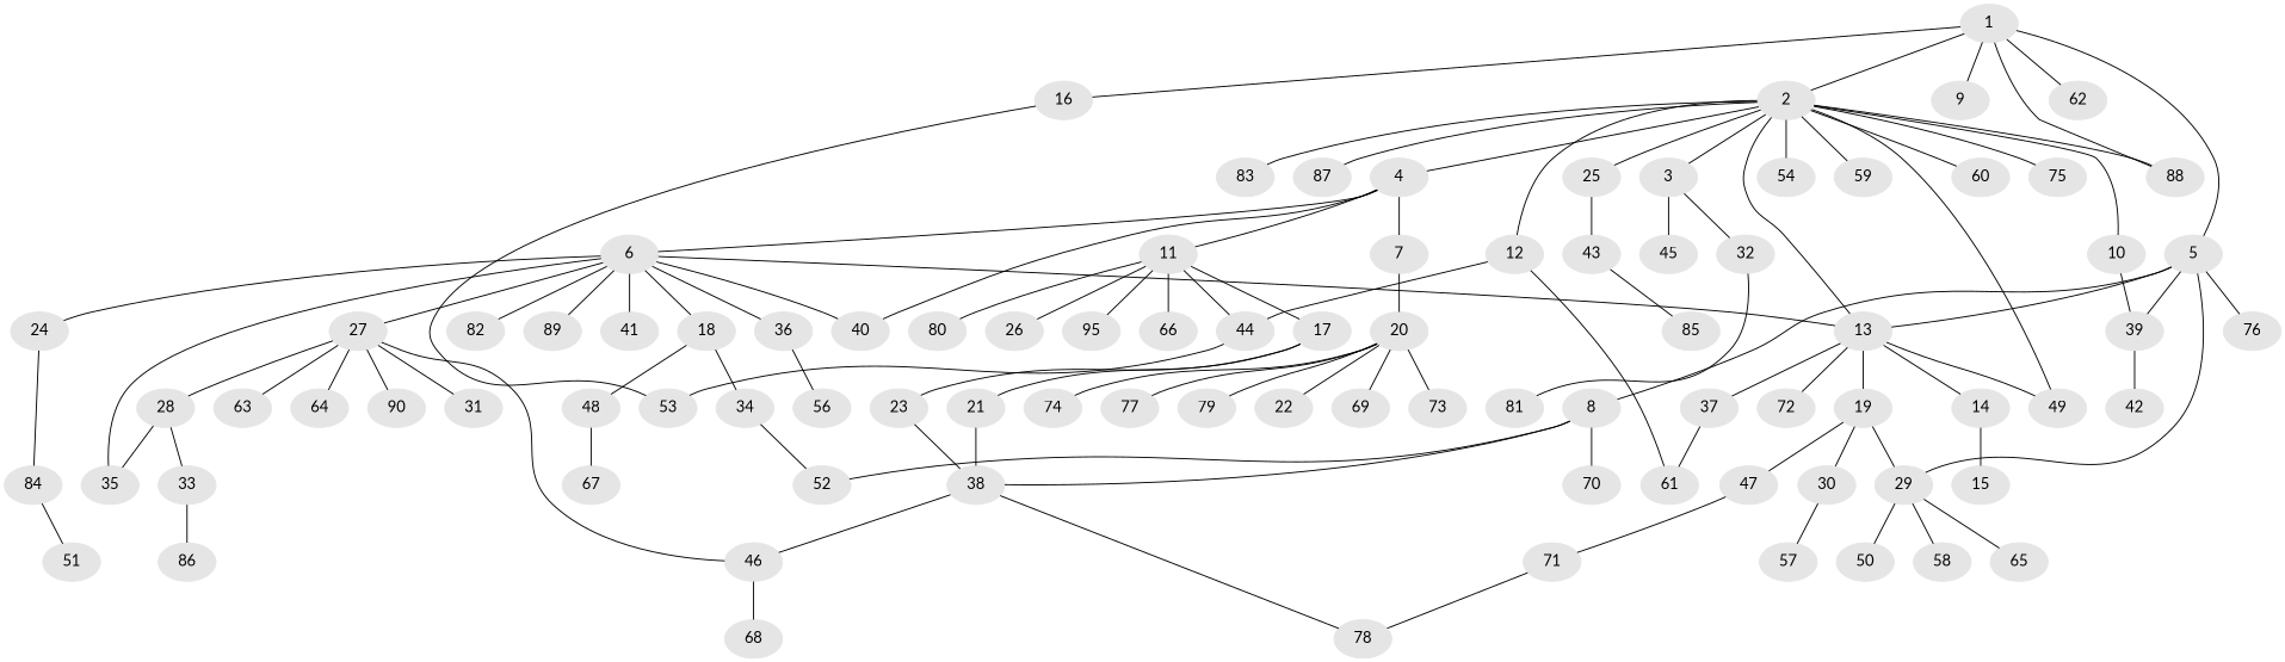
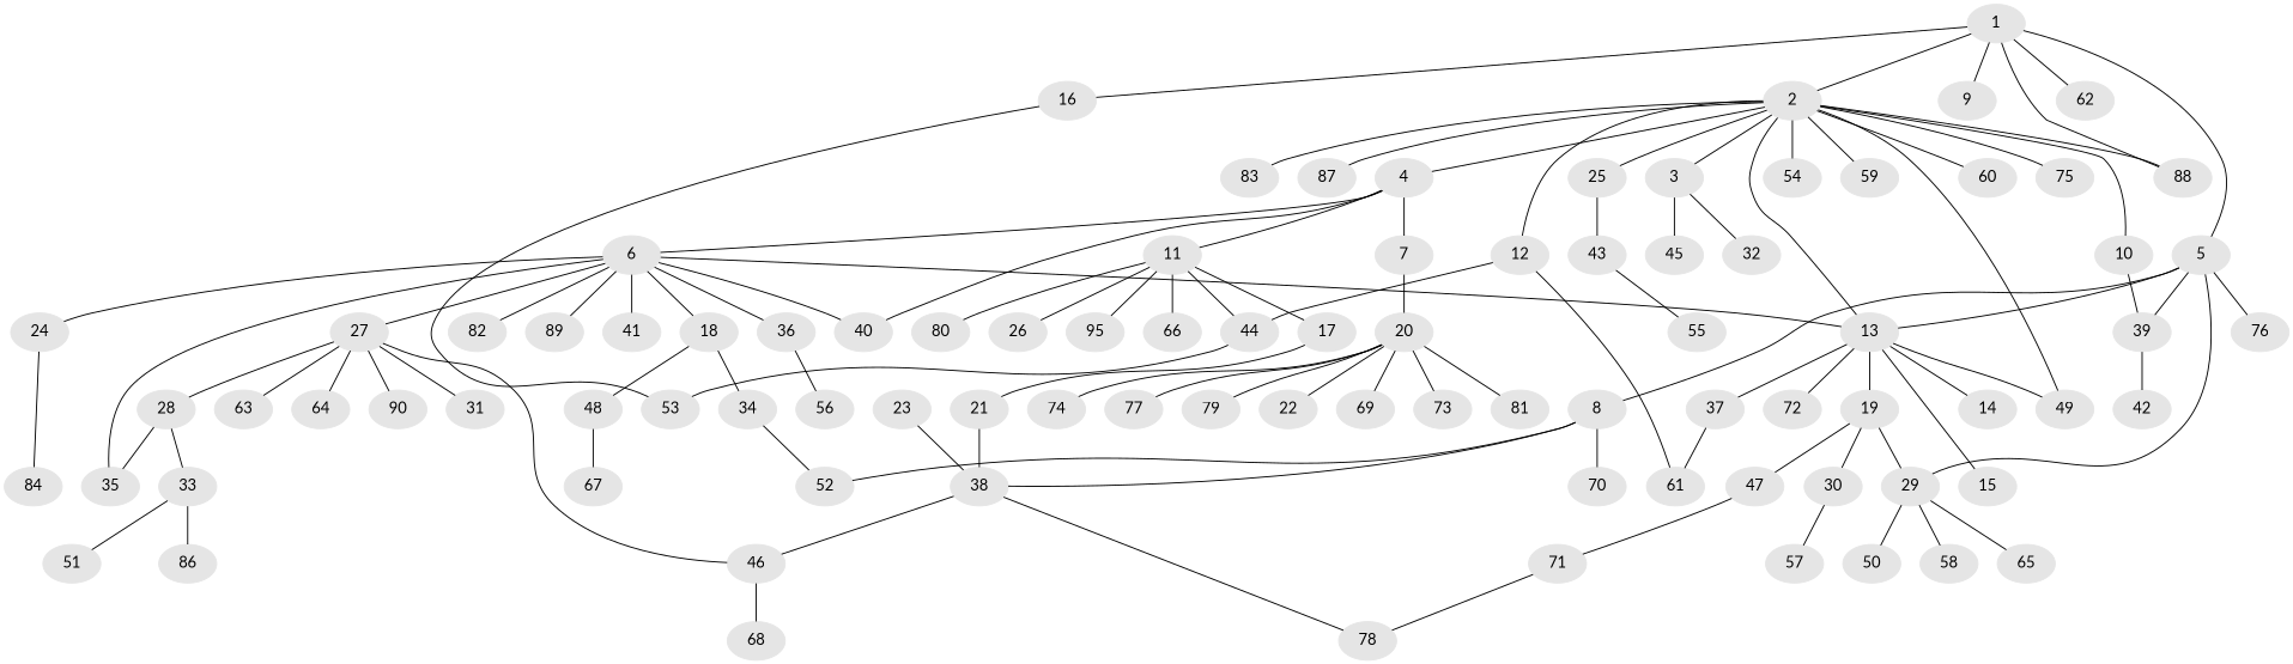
  graph {
    fontname=Lato
    node [color=gray90 fontname=Lato style=filled]
    edge [fontname=Lato weight=1.0]
    1
    2
    5
    9
    16
    62
    88
    3
    4
    10
    12
    13
    25
    49
    54
    59
    60
    75
    83
    87
    8
    29
    39
    76
    53
    32
    45
    6
    7
    11
    40
    44
    61
    14
    15
    19
    37
    72
    43
    18
    24
    27
    35
    36
    41
    82
    89
    20
    17
    26
    n51 [label=95]
    66
    80
    38
    52
    70
    50
    58
    65
    42
    34
    48
    84
    28
    31
    46
    63
    64
    90
    56
    22
    69
    73
    74
    77
    79
    81
    78
    21
    23
    30
    47
    67
    57
    71
-   85
+   85 [label=55]
    33
    68
    51
    86
    1 -- 2
    1 -- 5
    1 -- 9
    1 -- 16
    1 -- 62
    1 -- 88
    2 -- 88
    2 -- 3
    2 -- 4
    2 -- 10
    2 -- 12
    2 -- 13
    2 -- 25
    2 -- 49
    2 -- 54
    2 -- 59
    2 -- 60
    2 -- 75
    2 -- 83
    2 -- 87
    5 -- 13
    5 -- 8
    5 -- 29
    5 -- 39
    5 -- 76
    16 -- 53
    3 -- 32
    3 -- 45
    4 -- 6
    4 -- 7
    4 -- 11
    4 -- 40
    10 -- 39
    12 -- 44
    12 -- 61
    13 -- 49
    13 -- 14
-   14 -- 15
+   13 -- 15
    13 -- 19
    13 -- 37
    13 -- 72
    25 -- 43
    8 -- 38
    8 -- 52
    8 -- 70
    29 -- 50
    29 -- 58
    29 -- 65
    39 -- 42
    6 -- 13
    6 -- 40
    6 -- 18
    6 -- 24
    6 -- 27
    6 -- 35
    6 -- 36
    6 -- 41
    6 -- 82
    6 -- 89
    7 -- 20
    11 -- 44
    11 -- 17
    11 -- 26
    11 -- n51
    11 -- 66
    11 -- 80
    44 -- 53
    19 -- 29
    19 -- 30
    19 -- 47
    37 -- 61
    43 -- 85
    18 -- 34
    18 -- 48
    24 -- 84
    27 -- 28
    27 -- 31
    27 -- 46
    27 -- 63
    27 -- 64
    27 -- 90
    36 -- 56
    20 -- 22
    20 -- 69
    20 -- 73
    20 -- 74
    20 -- 77
    20 -- 79
-   32 -- 81
+   20 -- 81
    17 -- 21
-   17 -- 23
    38 -- 46
    38 -- 78
    34 -- 52
    48 -- 67
    28 -- 35
    28 -- 33
    46 -- 68
    21 -- 38
    23 -- 38
    30 -- 57
    47 -- 71
    71 -- 78
-   84 -- 51
+   33 -- 51
    33 -- 86
  }
